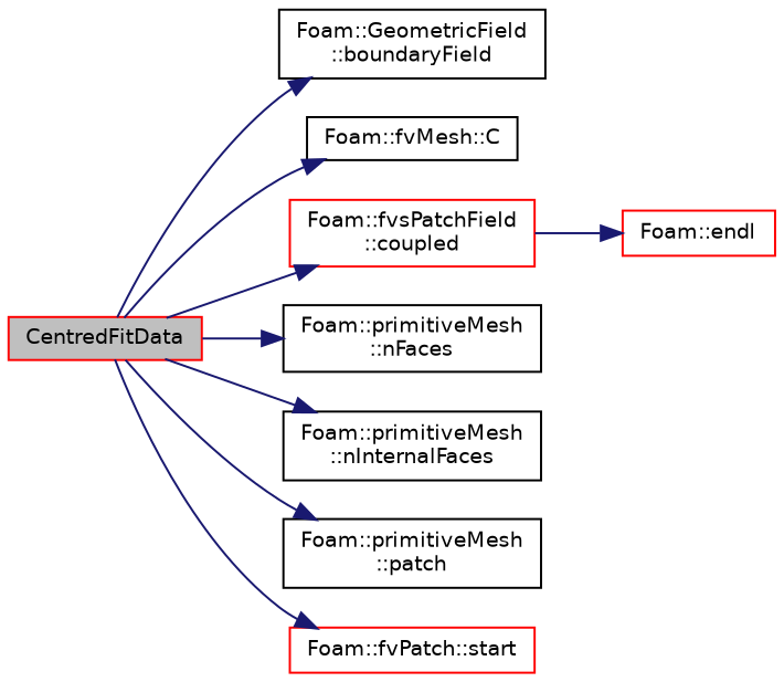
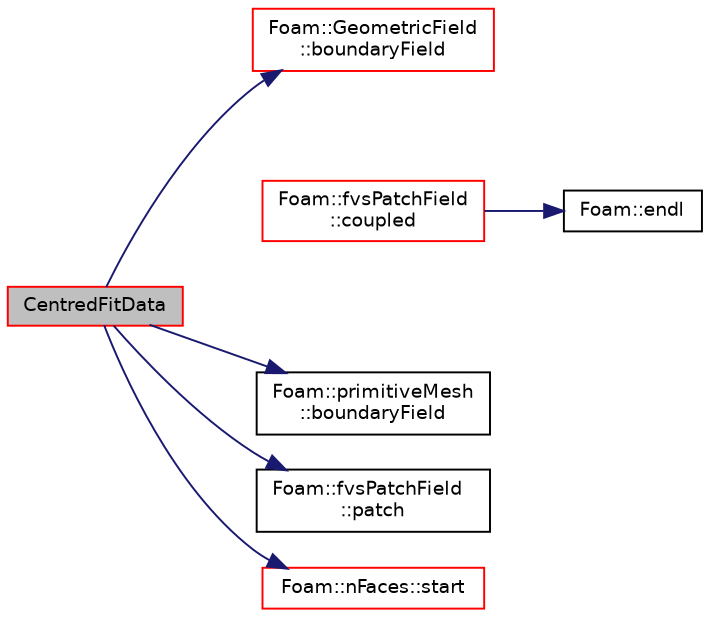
  digraph {
    rankdir=LR
    node [color=black fontname=Helvetica fontsize=10 shape=record]
    edge [color=midnightblue fontname=Helvetica fontsize=10 labelfontname=Helvetica labelfontsize=10 style=solid]
    n1 [color=red fillcolor=grey75 fontcolor=black height=0.2 label=CentredFitData style=filled width=0.4]
-   n2 [height=0.2 label="Foam::GeometricField\l::boundaryField" width=0.4]
-   n3 [height=0.2 label="Foam::fvMesh::C" width=0.4]
+   n2 [color=red height=0.2 label="Foam::GeometricField\l::boundaryField" width=0.4]
    n4 [color=red height=0.2 label="Foam::fvsPatchField\l::coupled" width=0.4]
-   n5 [height=0.2 label="Foam::primitiveMesh\l::nFaces" width=0.4]
-   n6 [height=0.2 label="Foam::primitiveMesh\l::nInternalFaces" width=0.4]
-   n7 [height=0.2 label="Foam::primitiveMesh\l::patch" width=0.4]
-   n8 [color=red height=0.2 label="Foam::fvPatch::start" width=0.4]
-   n9 [color=red height=0.2 label="Foam::endl" width=0.4]
+   n6 [height=0.2 label="Foam::primitiveMesh\l::boundaryField" width=0.4]
+   n7 [height=0.2 label="Foam::fvsPatchField\l::patch" width=0.4]
+   n8 [color=red height=0.2 label="Foam::nFaces::start" width=0.4]
+   n9 [height=0.2 label="Foam::endl" width=0.4]
    n1 -> n2
-   n1 -> n3
-   n1 -> n4
-   n1 -> n5
    n1 -> n6
    n1 -> n7
    n1 -> n8
    n4 -> n9
  }
